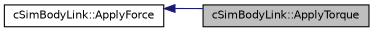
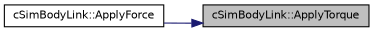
  digraph {
    rankdir=RL
    node [color=black fontname=Helvetica fontsize=10 shape=record style=filled]
    n1 [fillcolor=grey75 fontcolor=black height=0.2 label="cSimBodyLink::ApplyTorque" width=0.4]
    n2 [fillcolor=white height=0.2 label="cSimBodyLink::ApplyForce" width=0.4]
-   n2 -> n1 [color=midnightblue dir=back fontname=Helvetica fontsize=10 labelfontname=Helvetica labelfontsize=10 style=solid]
+   n1 -> n2 [color=midnightblue dir=back fontname=Helvetica fontsize=10 labelfontname=Helvetica labelfontsize=10 style=solid]
  }
